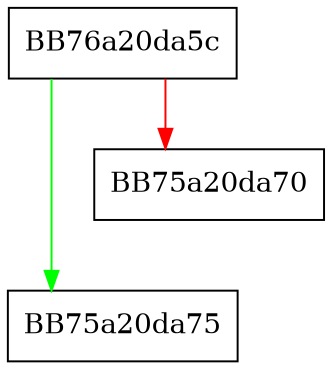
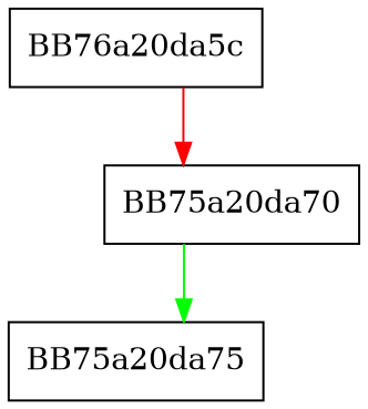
  digraph {
    splines=ortho
    node [shape=box]
    n1 [label=BB76a20da5c]
    BB75a20da75
    BB75a20da70
-   n1 -> BB75a20da75 [color=green]
+   BB75a20da70 -> BB75a20da75 [color=green]
    n1 -> BB75a20da70 [color=red]
  }
